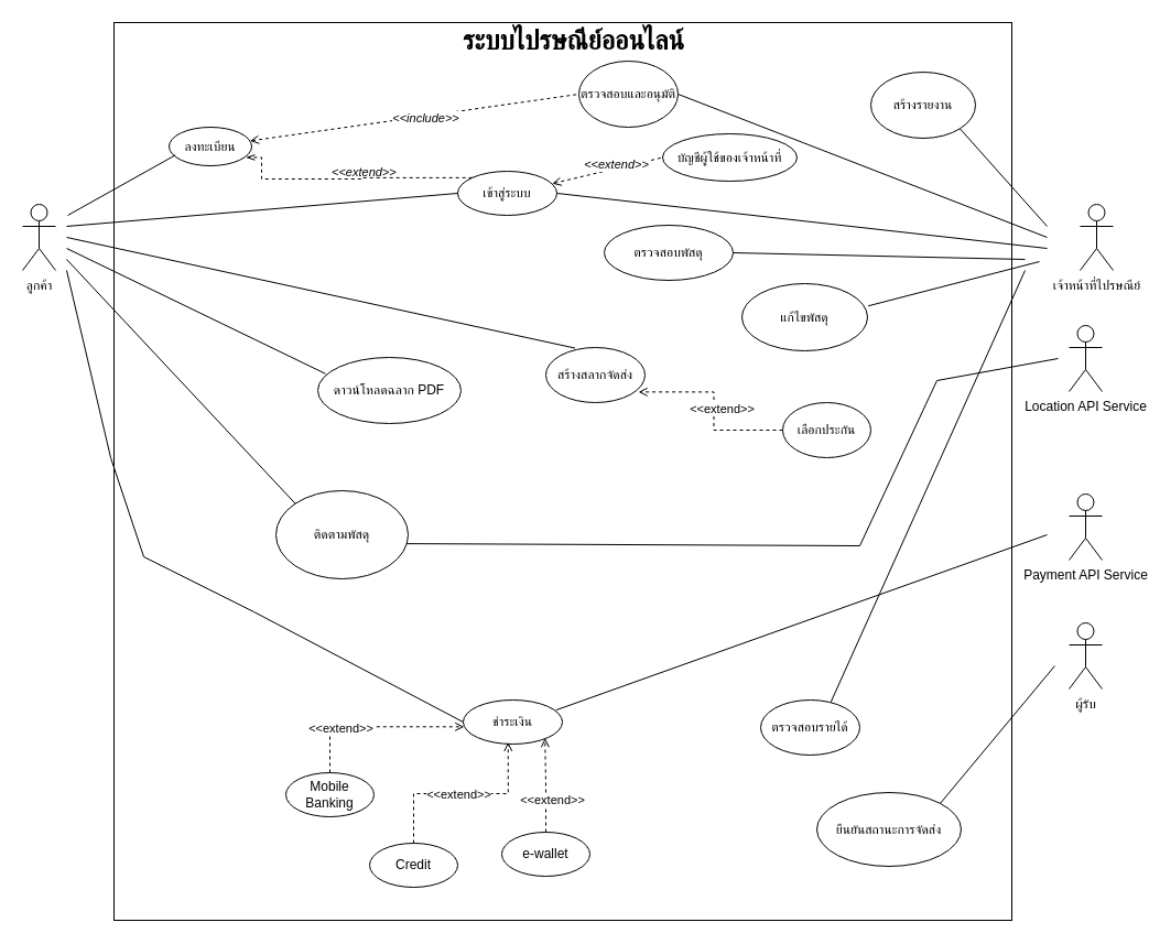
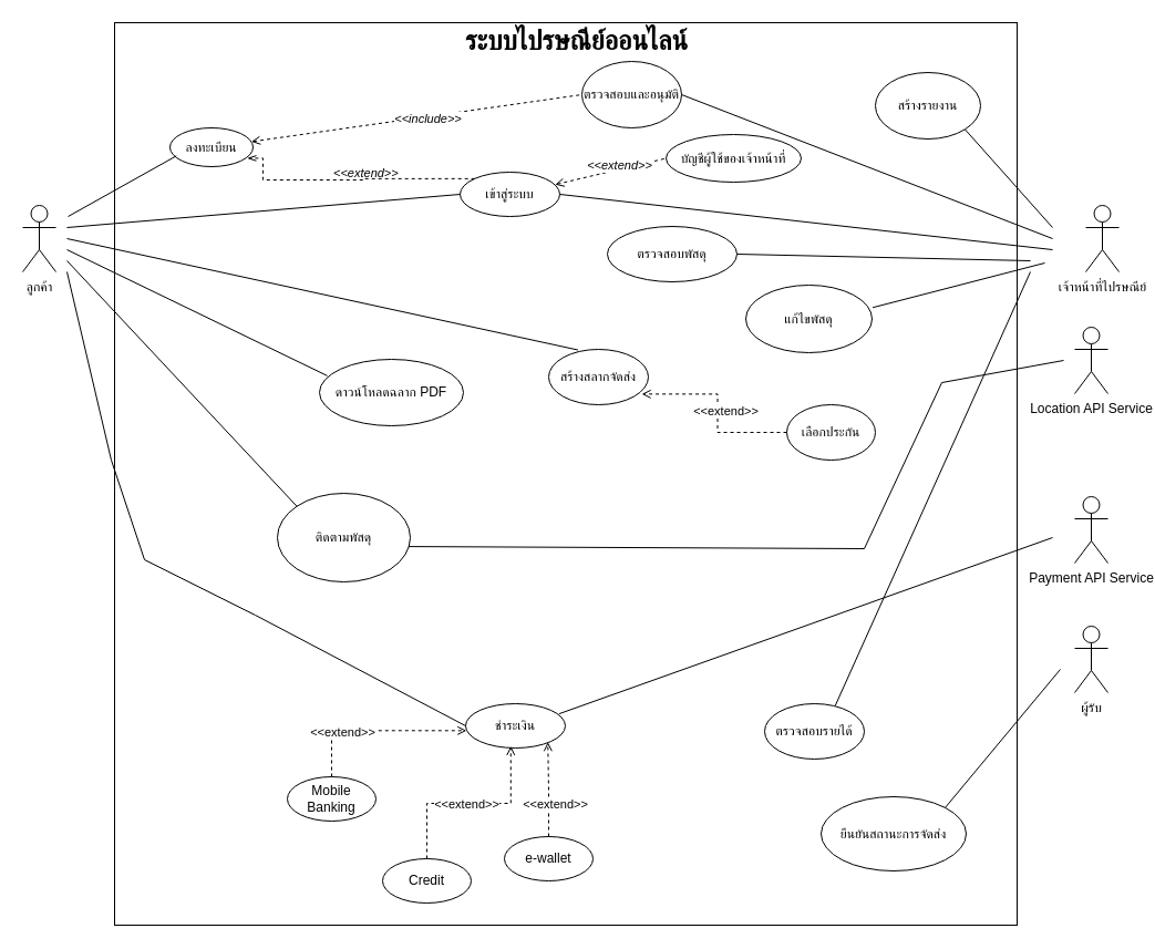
  <mxCell id="0" />
  <mxCell id="1" parent="0" />
  <mxCell id="2" value="&lt;div&gt;&lt;br/&gt;&lt;/div&gt;" style="whiteSpace=wrap;html=1;aspect=fixed;" parent="1" vertex="1"><mxGeometry x="103" y="20" width="815" height="815" as="geometry" /></mxCell>
  <mxCell id="3" value="&lt;span style=&quot;line-height: 107%;&quot; lang=&quot;TH&quot;&gt;&lt;b style=&quot;&quot;&gt;&lt;font face=&quot;Helvetica&quot; style=&quot;font-size: 24px;&quot;&gt;ระบบไปรษณีย์ออนไลน์&lt;/font&gt;&lt;/b&gt;&lt;/span&gt;" style="text;html=1;align=center;verticalAlign=middle;whiteSpace=wrap;rounded=0;" parent="1" vertex="1"><mxGeometry x="382" y="24" width="277" height="29" as="geometry" /></mxCell>
  <mxCell id="4" value="ลูกค้า" style="shape=umlActor;verticalLabelPosition=bottom;verticalAlign=top;html=1;outlineConnect=0;" parent="1" vertex="1"><mxGeometry x="20" y="185" width="30" height="60" as="geometry" /></mxCell>
  <mxCell id="5" value="Payment API Service" style="shape=umlActor;verticalLabelPosition=bottom;verticalAlign=top;html=1;outlineConnect=0;" parent="1" vertex="1"><mxGeometry x="970" y="448" width="30" height="60" as="geometry" /></mxCell>
  <mxCell id="6" value="&lt;span style=&quot;line-height: 107%;&quot; lang=&quot;TH&quot;&gt;&lt;font style=&quot;font-size: 12px;&quot; face=&quot;Helvetica&quot;&gt;เจ้าหน้าที่ไปรษณีย์&lt;/font&gt;&lt;/span&gt;" style="shape=umlActor;verticalLabelPosition=bottom;verticalAlign=top;html=1;outlineConnect=0;" parent="1" vertex="1"><mxGeometry x="980" y="185" width="30" height="60" as="geometry" /></mxCell>
  <mxCell id="7" value="ตรวจสอบและอนุมัติ" style="ellipse;whiteSpace=wrap;html=1;" parent="1" vertex="1"><mxGeometry x="525" y="55" width="90" height="60" as="geometry" /></mxCell>
  <mxCell id="8" value="เข้าสู่ระบบ" style="ellipse;whiteSpace=wrap;html=1;" parent="1" vertex="1"><mxGeometry x="415" y="155" width="90" height="40" as="geometry" /></mxCell>
  <mxCell id="9" value="ลงทะเบียน" style="ellipse;whiteSpace=wrap;html=1;" parent="1" vertex="1"><mxGeometry x="153" y="115" width="75" height="35" as="geometry" /></mxCell>
  <mxCell id="10" value="" style="endArrow=none;html=1;rounded=0;entryX=0;entryY=0.5;entryDx=0;entryDy=0;" parent="1" target="8" edge="1"><mxGeometry width="50" height="50" relative="1" as="geometry"><mxPoint x="60" y="205" as="sourcePoint" /><mxPoint x="430" y="125" as="targetPoint" /></mxGeometry></mxCell>
  <mxCell id="11" value="" style="endArrow=none;html=1;rounded=0;entryX=1;entryY=0.5;entryDx=0;entryDy=0;" parent="1" target="7" edge="1"><mxGeometry width="50" height="50" relative="1" as="geometry"><mxPoint x="950" y="215" as="sourcePoint" /><mxPoint x="610" y="185" as="targetPoint" /></mxGeometry></mxCell>
  <mxCell id="12" value="สร้างสลากจัดส่ง" style="ellipse;whiteSpace=wrap;html=1;" parent="1" vertex="1"><mxGeometry x="495" y="315" width="90" height="50" as="geometry" /></mxCell>
  <mxCell id="13" value="" style="endArrow=none;html=1;rounded=0;exitX=1;exitY=0.5;exitDx=0;exitDy=0;" parent="1" source="8" edge="1"><mxGeometry width="50" height="50" relative="1" as="geometry"><mxPoint x="630" y="305" as="sourcePoint" /><mxPoint x="950" y="225" as="targetPoint" /></mxGeometry></mxCell>
  <mxCell id="14" value="" style="endArrow=none;html=1;rounded=0;entryX=0.294;entryY=0.011;entryDx=0;entryDy=0;entryPerimeter=0;" parent="1" target="12" edge="1"><mxGeometry width="50" height="50" relative="1" as="geometry"><mxPoint x="60" y="215" as="sourcePoint" /><mxPoint x="280" y="265" as="targetPoint" /></mxGeometry></mxCell>
  <mxCell id="15" value="ตรวจสอบพัสดุ" style="ellipse;whiteSpace=wrap;html=1;" parent="1" vertex="1"><mxGeometry x="548" y="204" width="117" height="50" as="geometry" /></mxCell>
  <mxCell id="16" value="" style="endArrow=none;html=1;rounded=0;exitX=1;exitY=0.5;exitDx=0;exitDy=0;" parent="1" source="15" edge="1"><mxGeometry width="50" height="50" relative="1" as="geometry"><mxPoint x="580" y="345" as="sourcePoint" /><mxPoint x="930" y="235" as="targetPoint" /></mxGeometry></mxCell>
  <mxCell id="17" value="ชำระเงิน" style="ellipse;whiteSpace=wrap;html=1;" parent="1" vertex="1"><mxGeometry x="420" y="635" width="90" height="40" as="geometry" /></mxCell>
  <mxCell id="18" value="" style="endArrow=none;html=1;rounded=0;entryX=0;entryY=0.5;entryDx=0;entryDy=0;" parent="1" target="17" edge="1"><mxGeometry width="50" height="50" relative="1" as="geometry"><mxPoint x="60" y="245" as="sourcePoint" /><mxPoint x="360" y="385" as="targetPoint" /><Array as="points"><mxPoint x="100" y="415" /><mxPoint x="130" y="505" /><mxPoint x="230" y="555" /></Array></mxGeometry></mxCell>
  <mxCell id="19" value="Mobile Banking" style="ellipse;whiteSpace=wrap;html=1;" parent="1" vertex="1"><mxGeometry x="259" y="701" width="80" height="40" as="geometry" /></mxCell>
- <mxCell id="20" value="Credit" style="ellipse;whiteSpace=wrap;html=1;" parent="1" vertex="1"><mxGeometry x="335" y="765" width="80" height="40" as="geometry" /></mxCell>
+ <mxCell id="20" value="Credit" style="ellipse;whiteSpace=wrap;html=1;" parent="1" vertex="1"><mxGeometry x="345" y="775" width="80" height="40" as="geometry" /></mxCell>
  <mxCell id="21" value="" style="endArrow=none;html=1;rounded=0;exitX=0.937;exitY=0.228;exitDx=0;exitDy=0;exitPerimeter=0;" parent="1" source="17" edge="1"><mxGeometry width="50" height="50" relative="1" as="geometry"><mxPoint x="710" y="585" as="sourcePoint" /><mxPoint x="950" y="485" as="targetPoint" /></mxGeometry></mxCell>
  <mxCell id="22" value="e-wallet" style="ellipse;whiteSpace=wrap;html=1;" parent="1" vertex="1"><mxGeometry x="455" y="755" width="80" height="40" as="geometry" /></mxCell>
  <mxCell id="23" style="edgeStyle=orthogonalEdgeStyle;rounded=0;orthogonalLoop=1;jettySize=auto;html=1;exitX=0.5;exitY=0;exitDx=0;exitDy=0;entryX=0.009;entryY=0.608;entryDx=0;entryDy=0;entryPerimeter=0;dashed=1;endArrow=open;endFill=0;" parent="1" source="19" target="17" edge="1"><mxGeometry relative="1" as="geometry" /></mxCell>
  <mxCell id="24" value="&amp;lt;&amp;lt;extend&amp;gt;&amp;gt;" style="edgeLabel;html=1;align=center;verticalAlign=middle;resizable=0;points=[];" parent="23" vertex="1" connectable="0"><mxGeometry x="-0.381" y="-1" relative="1" as="geometry"><mxPoint as="offset" /></mxGeometry></mxCell>
  <mxCell id="25" style="edgeStyle=orthogonalEdgeStyle;rounded=0;orthogonalLoop=1;jettySize=auto;html=1;exitX=0.5;exitY=0;exitDx=0;exitDy=0;entryX=0.453;entryY=0.958;entryDx=0;entryDy=0;entryPerimeter=0;dashed=1;endArrow=open;endFill=0;" parent="1" source="20" target="17" edge="1"><mxGeometry relative="1" as="geometry" /></mxCell>
  <mxCell id="26" value="&amp;lt;&amp;lt;extend&amp;gt;&amp;gt;" style="edgeLabel;html=1;align=center;verticalAlign=middle;resizable=0;points=[];" parent="25" vertex="1" connectable="0"><mxGeometry x="0.123" y="1" relative="1" as="geometry"><mxPoint x="-15" y="1" as="offset" /></mxGeometry></mxCell>
  <mxCell id="27" value="เลือกประกัน" style="ellipse;whiteSpace=wrap;html=1;" parent="1" vertex="1"><mxGeometry x="710" y="365" width="80" height="50" as="geometry" /></mxCell>
  <mxCell id="28" value="สร้างรายงาน" style="ellipse;whiteSpace=wrap;html=1;" parent="1" vertex="1"><mxGeometry x="790" y="65" width="95" height="60" as="geometry" /></mxCell>
  <mxCell id="29" value="" style="endArrow=none;html=1;rounded=0;entryX=1;entryY=1;entryDx=0;entryDy=0;" parent="1" target="28" edge="1"><mxGeometry width="50" height="50" relative="1" as="geometry"><mxPoint x="950" y="205" as="sourcePoint" /><mxPoint x="840" y="145" as="targetPoint" /></mxGeometry></mxCell>
  <mxCell id="30" style="edgeStyle=orthogonalEdgeStyle;rounded=0;orthogonalLoop=1;jettySize=auto;html=1;exitX=0.5;exitY=0;exitDx=0;exitDy=0;entryX=0.825;entryY=0.867;entryDx=0;entryDy=0;entryPerimeter=0;dashed=1;endArrow=open;endFill=0;" parent="1" source="22" target="17" edge="1"><mxGeometry relative="1" as="geometry" /></mxCell>
  <mxCell id="31" value="&amp;lt;&amp;lt;extend&amp;gt;&amp;gt;" style="edgeLabel;html=1;align=center;verticalAlign=middle;resizable=0;points=[];" parent="1" vertex="1" connectable="0"><mxGeometry x="500" y="725" as="geometry" /></mxCell>
  <mxCell id="32" style="edgeStyle=orthogonalEdgeStyle;rounded=0;orthogonalLoop=1;jettySize=auto;html=1;exitX=0;exitY=0.5;exitDx=0;exitDy=0;entryX=0.934;entryY=0.807;entryDx=0;entryDy=0;entryPerimeter=0;dashed=1;endArrow=open;endFill=0;" parent="1" source="27" target="12" edge="1"><mxGeometry relative="1" as="geometry" /></mxCell>
  <mxCell id="33" value="&amp;lt;&amp;lt;extend&amp;gt;&amp;gt;" style="edgeLabel;html=1;align=center;verticalAlign=middle;resizable=0;points=[];" parent="32" vertex="1" connectable="0"><mxGeometry x="-0.324" relative="1" as="geometry"><mxPoint y="-20" as="offset" /></mxGeometry></mxCell>
  <mxCell id="34" value="ดาวน์โหลดฉลาก PDF" style="ellipse;whiteSpace=wrap;html=1;" parent="1" vertex="1"><mxGeometry x="288" y="324" width="130" height="60" as="geometry" /></mxCell>
  <mxCell id="35" value="" style="endArrow=none;html=1;rounded=0;entryX=0.054;entryY=0.247;entryDx=0;entryDy=0;entryPerimeter=0;" parent="1" target="34" edge="1"><mxGeometry width="50" height="50" relative="1" as="geometry"><mxPoint x="60" y="225" as="sourcePoint" /><mxPoint x="350" y="355" as="targetPoint" /></mxGeometry></mxCell>
  <mxCell id="36" value="ติดตามพัสดุ" style="ellipse;whiteSpace=wrap;html=1;" parent="1" vertex="1"><mxGeometry x="250" y="445" width="120" height="80" as="geometry" /></mxCell>
  <mxCell id="37" value="" style="endArrow=none;html=1;rounded=0;exitX=0.986;exitY=0.601;exitDx=0;exitDy=0;exitPerimeter=0;" parent="1" source="36" edge="1"><mxGeometry width="50" height="50" relative="1" as="geometry"><mxPoint x="350" y="445" as="sourcePoint" /><mxPoint x="960" y="325" as="targetPoint" /><Array as="points"><mxPoint x="780" y="495" /><mxPoint x="850" y="345" /></Array></mxGeometry></mxCell>
  <mxCell id="38" value="" style="endArrow=none;html=1;rounded=0;exitX=0;exitY=0;exitDx=0;exitDy=0;" parent="1" source="36" edge="1"><mxGeometry width="50" height="50" relative="1" as="geometry"><mxPoint x="330" y="385" as="sourcePoint" /><mxPoint x="60" y="235" as="targetPoint" /></mxGeometry></mxCell>
  <mxCell id="39" value="Location API Service" style="shape=umlActor;verticalLabelPosition=bottom;verticalAlign=top;html=1;outlineConnect=0;" parent="1" vertex="1"><mxGeometry x="970" y="295" width="30" height="60" as="geometry" /></mxCell>
  <mxCell id="40" value="ตรวจสอบรายได้" style="ellipse;whiteSpace=wrap;html=1;" parent="1" vertex="1"><mxGeometry x="690" y="635" width="90" height="50" as="geometry" /></mxCell>
  <mxCell id="41" value="" style="endArrow=none;html=1;rounded=0;exitX=0.709;exitY=0.034;exitDx=0;exitDy=0;exitPerimeter=0;" parent="1" source="40" edge="1"><mxGeometry width="50" height="50" relative="1" as="geometry"><mxPoint x="670" y="515" as="sourcePoint" /><mxPoint x="930" y="245" as="targetPoint" /></mxGeometry></mxCell>
  <mxCell id="42" value="" style="endArrow=none;html=1;rounded=0;entryX=0.077;entryY=0.723;entryDx=0;entryDy=0;entryPerimeter=0;" parent="1" target="9" edge="1"><mxGeometry width="50" height="50" relative="1" as="geometry"><mxPoint x="61" y="195" as="sourcePoint" /><mxPoint x="519" y="142" as="targetPoint" /></mxGeometry></mxCell>
  <mxCell id="43" value="" style="endArrow=none;dashed=1;html=1;rounded=0;entryX=0;entryY=0.5;entryDx=0;entryDy=0;startArrow=open;startFill=0;" parent="1" source="9" target="7" edge="1"><mxGeometry width="50" height="50" relative="1" as="geometry"><mxPoint x="394.1" y="83.35" as="sourcePoint" /><mxPoint x="522" y="53" as="targetPoint" /></mxGeometry></mxCell>
  <mxCell id="44" value="&lt;i&gt;&amp;lt;&amp;lt;include&amp;gt;&amp;gt;&lt;/i&gt;" style="edgeLabel;html=1;align=center;verticalAlign=middle;resizable=0;points=[];" parent="1" vertex="1" connectable="0"><mxGeometry x="385.001" y="106" as="geometry" /></mxCell>
  <mxCell id="45" value="บัญชีผู้ใช้ของเจ้าหน้าที่" style="ellipse;whiteSpace=wrap;html=1;" parent="1" vertex="1"><mxGeometry x="601" y="121" width="122" height="43" as="geometry" /></mxCell>
  <mxCell id="46" value="" style="endArrow=none;dashed=1;html=1;rounded=0;entryX=0;entryY=0.5;entryDx=0;entryDy=0;exitX=0.953;exitY=0.28;exitDx=0;exitDy=0;exitPerimeter=0;startArrow=open;startFill=0;" parent="1" source="8" target="45" edge="1"><mxGeometry width="50" height="50" relative="1" as="geometry"><mxPoint x="556" y="277" as="sourcePoint" /><mxPoint x="606" y="227" as="targetPoint" /></mxGeometry></mxCell>
  <mxCell id="47" value="&lt;i&gt;&amp;lt;&amp;lt;extend&amp;gt;&amp;gt;&lt;/i&gt;" style="edgeLabel;html=1;align=center;verticalAlign=middle;resizable=0;points=[];" parent="1" vertex="1" connectable="0"><mxGeometry x="497.001" y="93" as="geometry"><mxPoint x="61" y="55" as="offset" /></mxGeometry></mxCell>
  <mxCell id="48" value="ผู้รับ" style="shape=umlActor;verticalLabelPosition=bottom;verticalAlign=top;html=1;outlineConnect=0;" vertex="1" parent="1"><mxGeometry x="970" y="565" width="30" height="60" as="geometry" /></mxCell>
  <mxCell id="49" value="ยืนยันสถานะการจัดส่ง" style="ellipse;whiteSpace=wrap;html=1;" vertex="1" parent="1"><mxGeometry x="741" y="719" width="131" height="67" as="geometry" /></mxCell>
  <mxCell id="50" value="แก้ไขพัสดุ" style="ellipse;whiteSpace=wrap;html=1;" vertex="1" parent="1"><mxGeometry x="673" y="257" width="114" height="61" as="geometry" /></mxCell>
  <mxCell id="51" value="" style="endArrow=none;html=1;rounded=0;exitX=1.005;exitY=0.332;exitDx=0;exitDy=0;exitPerimeter=0;" edge="1" parent="1" source="50"><mxGeometry width="50" height="50" relative="1" as="geometry"><mxPoint x="569" y="344" as="sourcePoint" /><mxPoint x="943" y="237" as="targetPoint" /></mxGeometry></mxCell>
  <mxCell id="52" value="" style="endArrow=none;html=1;rounded=0;exitX=1;exitY=0;exitDx=0;exitDy=0;" edge="1" parent="1" source="49"><mxGeometry width="50" height="50" relative="1" as="geometry"><mxPoint x="689" y="554" as="sourcePoint" /><mxPoint x="957" y="604" as="targetPoint" /></mxGeometry></mxCell>
  <mxCell id="53" value="&lt;i style=&quot;forced-color-adjust: none; color: rgb(0, 0, 0); font-family: Helvetica; font-size: 11px; font-variant-ligatures: normal; font-variant-caps: normal; font-weight: 400; letter-spacing: normal; orphans: 2; text-align: center; text-indent: 0px; text-transform: none; widows: 2; word-spacing: 0px; -webkit-text-stroke-width: 0px; white-space: nowrap; text-decoration-thickness: initial; text-decoration-style: initial; text-decoration-color: initial;&quot;&gt;&amp;lt;&amp;lt;extend&amp;gt;&amp;gt;&lt;/i&gt;" style="text;whiteSpace=wrap;html=1;labelBackgroundColor=default;" vertex="1" parent="1"><mxGeometry x="299" y="142" width="66" height="32" as="geometry" /></mxCell>
  <mxCell id="54" style="edgeStyle=orthogonalEdgeStyle;rounded=0;orthogonalLoop=1;jettySize=auto;html=1;exitX=0;exitY=0;exitDx=0;exitDy=0;entryX=0.931;entryY=0.783;entryDx=0;entryDy=0;entryPerimeter=0;dashed=1;endArrow=openThin;endFill=0;" edge="1" parent="1" source="8" target="9"><mxGeometry relative="1" as="geometry"><Array as="points"><mxPoint x="329" y="161" /><mxPoint x="329" y="162" /><mxPoint x="237" y="162" /></Array></mxGeometry></mxCell>
